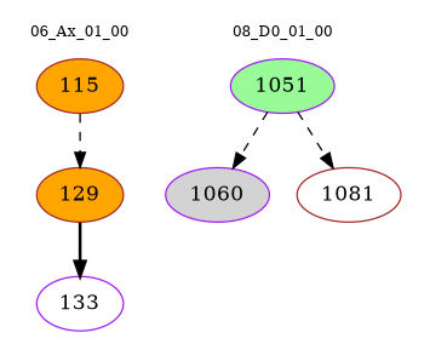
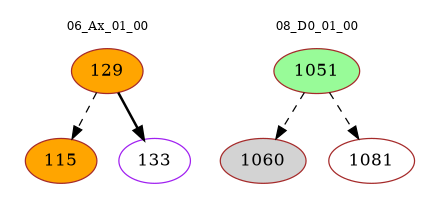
  digraph {
    node [color=brown fillcolor=orange style=filled]
    edge [color=black style=dashed]
    n1 [label=129]
    n2 [label=115]
    n3 [color=purple fillcolor=white label=133]
-   n4 [color=purple fillcolor=palegreen label=1051]
-   n5 [color=purple fillcolor=lightgrey label=1060]
+   n4 [fillcolor=palegreen label=1051]
+   n5 [fillcolor=lightgrey label=1060]
    n6 [fillcolor=white label=1081]
    subgraph cluster_1 {
      color=white
      fontsize=10
      label="06_Ax_01_00"
      n1
      n2
      n3
    }
    subgraph cluster_2 {
      color=white
      fontsize=10
      label="08_D0_01_00"
      n4
      n5
      n6
    }
-   n2 -> n1
+   n1 -> n2
    n1 -> n3 [style=bold]
    n4 -> n5
    n4 -> n6
  }
